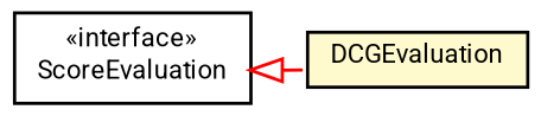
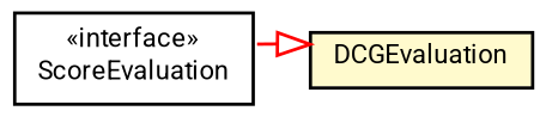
  digraph {
    nodesep=0.15
    rankdir=LR
    ranksep=0.25
    node [fontcolor=black fontname=Roboto fontsize=8 margin=0 shape=plaintext]
    n1 [height=0 label=<<table title="de.lmu.ifi.dbs.elki.evaluation.scores.ScoreEvaluation" border="0" cellborder="1" cellspacing="0" cellpadding="2" href="ScoreEvaluation.html" target="_parent"> 		<tr><td><table border="0" cellspacing="0" cellpadding="1"> 		<tr><td align="center" balign="center"> &#171;interface&#187; </td></tr> 		<tr><td align="center" balign="center"> <font face="Roboto">ScoreEvaluation</font> </td></tr> 		</table></td></tr> 		</table>> width=0]
    n2 [height=0 label=<<table title="de.lmu.ifi.dbs.elki.evaluation.scores.DCGEvaluation" border="0" cellborder="1" cellspacing="0" cellpadding="2" bgcolor="lemonChiffon" href="DCGEvaluation.html" target="_parent"> 		<tr><td><table border="0" cellspacing="0" cellpadding="1"> 		<tr><td align="center" balign="center"> <font face="Roboto">DCGEvaluation</font> </td></tr> 		</table></td></tr> 		</table>> width=0]
-   n1 -> n2 [arrowtail=empty color=red dir=back fontname=Roboto fontsize=7 labelfontname=Roboto labelfontsize=7 style=dashed weight=9]
+   n2 -> n1 [arrowtail=empty color=red dir=back fontname=Roboto fontsize=7 labelfontname=Roboto labelfontsize=7 style=dashed weight=9]
  }
